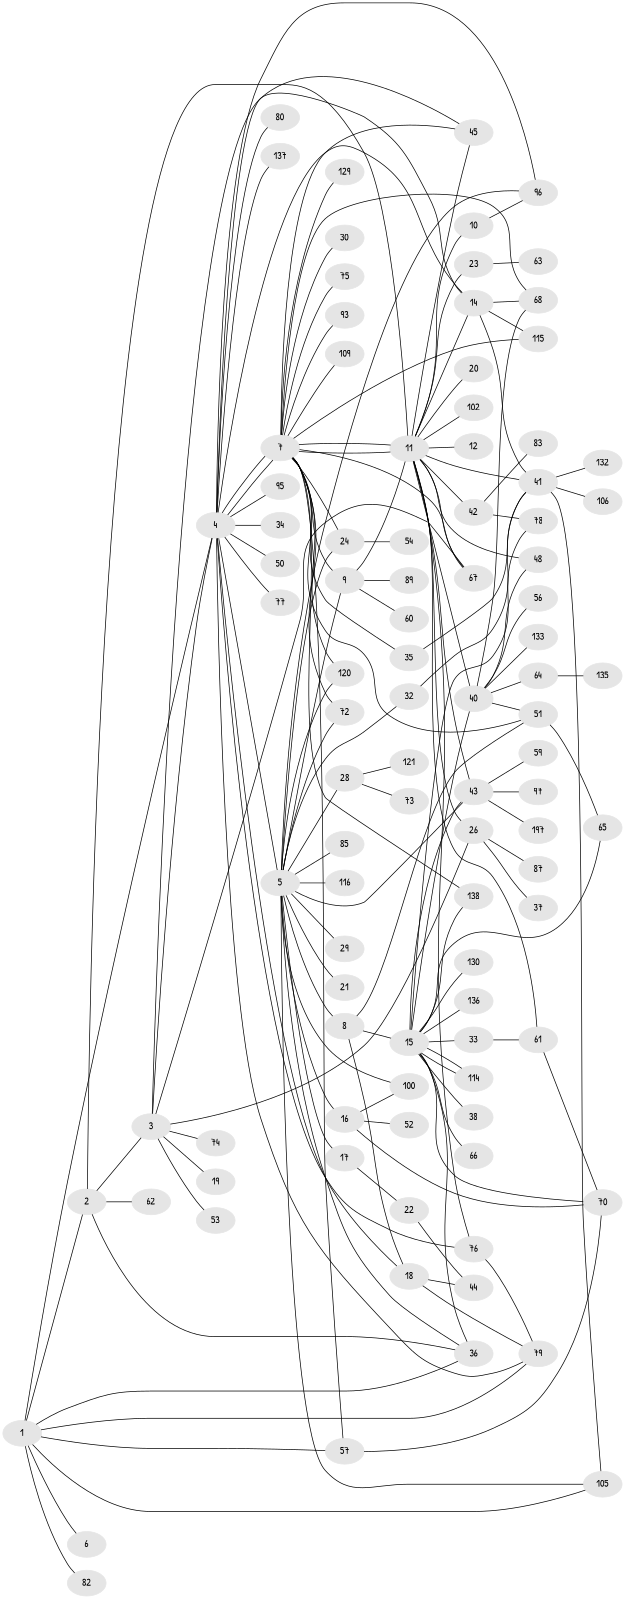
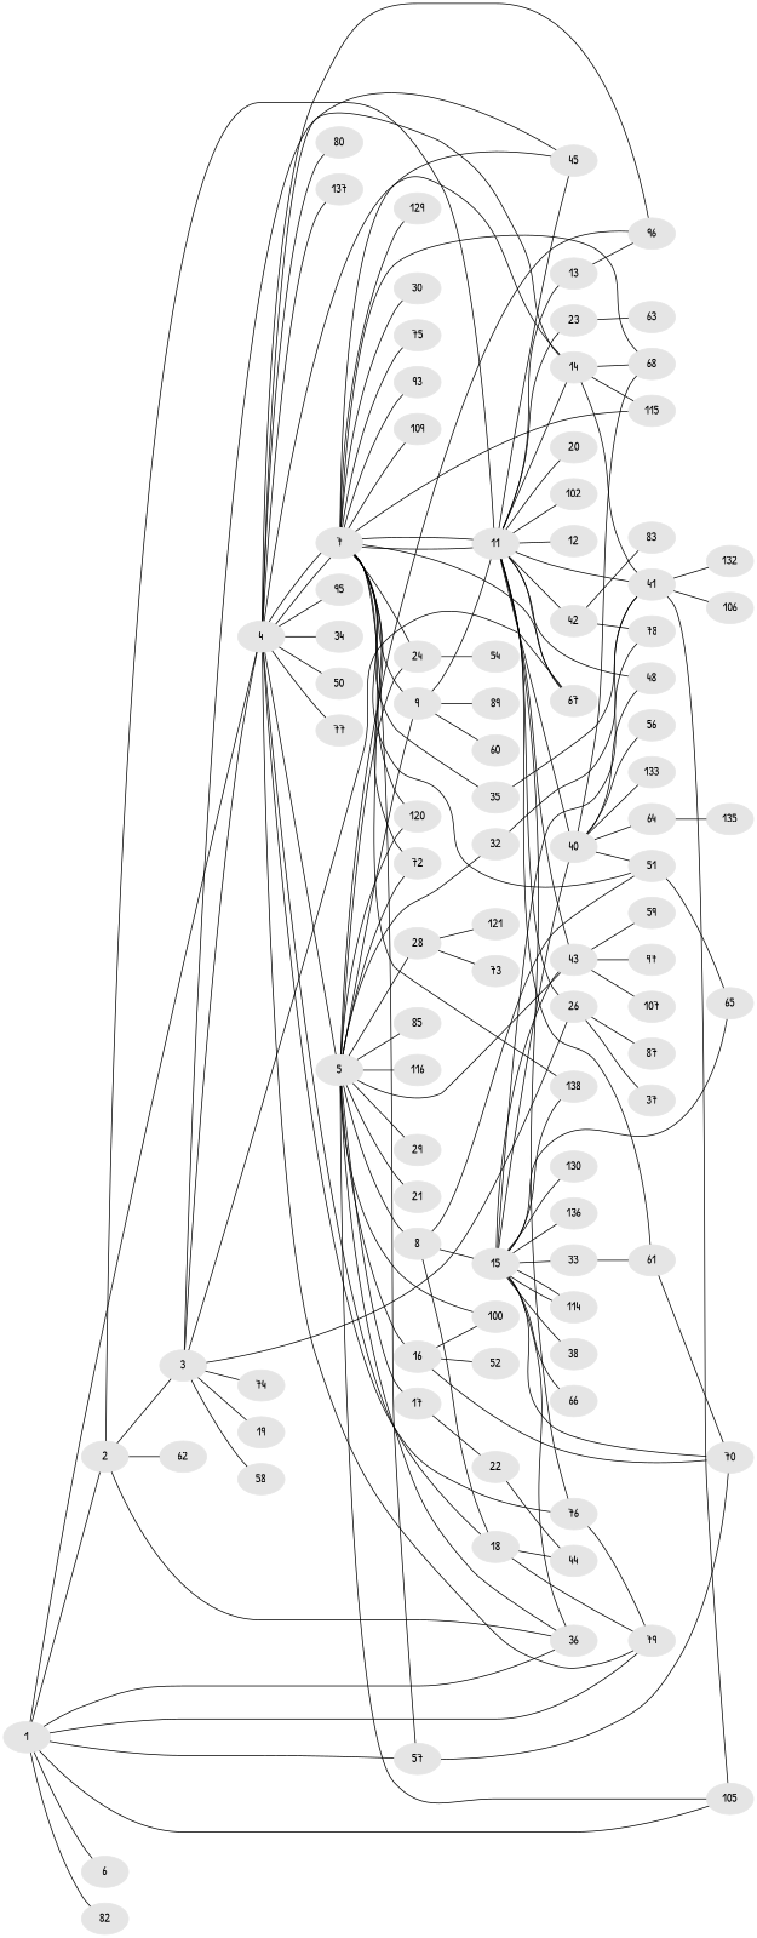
  graph {
    fontname="Patrick Hand"
    rankdir=LR
    node [color=gray90 fontname="Patrick Hand" style=filled]
    edge [fontname="Patrick Hand"]
    1
    2
    4 [super="+55"]
    6
    36 [super="+131+91+94+86+49"]
    79 [super="+113"]
    82
    105 [super="+108"]
    57
    3 [super="+71+88"]
    11 [super="+46+110+127+90+103+69"]
    62
    14 [super="+31"]
    5 [super="+10"]
    7 [super="+47+27"]
    18
    n17 [label=95]
    34
    45
    50
    76 [super="+139+104"]
    77
    80
    96
    137
    19
    26
-   58 [label=53]
+   58
    67
    74
    43
    12
-   13 [label=10]
+   13
    20
    23
    40
    41
    42
    48
    61 [super="+99"]
    102
    70 [super="+92+124"]
    68
    115 [super="+123"]
    37
    87 [super="+98+117+111"]
    8
    9
    16
    17
    21
    24 [super="+39"]
    28
    29
    32
    72
    85
    100
    116
    120
    30
    35
    51 [super="+84+81"]
    75
    93
    109
    129
    138
    44
    15
    60
    89
    52
    22 [super="+125"]
    54
    73
    121
    59
    97
-   107 [label=197]
+   107
    65 [super="+101"]
    33
    38
    66
    78
    114
    130
    136
    63
    56
    64
    133
    106
    132
    83
    135
    1 -- 2
    1 -- 4
    1 -- 6
    1 -- 36
    1 -- 79
    1 -- 82
    1 -- 105
    1 -- 57
    2 -- 36
    2 -- 3
    2 -- 11
    2 -- 62
    4 -- 79
    4 -- 14
    4 -- 5
    4 -- 7
    4 -- 7
    4 -- 18
    4 -- n17
    4 -- 34
    4 -- 45
    4 -- 50
    4 -- 76
    4 -- 77
    4 -- 80
    4 -- 96
    4 -- 137
    57 -- 70
    3 -- 4
    3 -- 14
    3 -- 19
    3 -- 26
    3 -- 58
    3 -- 67
    3 -- 74
    11 -- 14
    11 -- 45
    11 -- 76
    11 -- 26
    11 -- 67
    11 -- 43
    11 -- 12
    11 -- 13
    11 -- 20
    11 -- 23
    11 -- 40
    11 -- 41
    11 -- 42
    11 -- 48
    11 -- 61
    11 -- 102
    14 -- 41
    14 -- 68
    14 -- 115
    5 -- 36
    5 -- 105
    5 -- 96
    5 -- 43
    5 -- 8
    5 -- 9
    5 -- 16
    5 -- 17
    5 -- 21
    5 -- 24
    5 -- 28
    5 -- 29
    5 -- 32
    5 -- 72
    5 -- 85
    5 -- 100
    5 -- 116
    5 -- 120
    7 -- 57
    7 -- 11
    7 -- 11
    7 -- 45
    7 -- 67
    7 -- 68
    7 -- 115
    7 -- 9 [weight=2]
    7 -- 24 [weight=2]
    7 -- 72
    7 -- 120
    7 -- 30
    7 -- 35
    7 -- 51
    7 -- 75
    7 -- 93
    7 -- 109
    7 -- 129
    7 -- 138
    18 -- 79
    18 -- 44
    76 -- 79
    26 -- 37
    26 -- 87
    43 -- 59
    43 -- 97
    43 -- 107
    13 -- 96
    23 -- 63
    40 -- 48
    40 -- 68
    40 -- 51
    40 -- 56
    40 -- 64
    40 -- 133
    41 -- 105
    41 -- 106
    41 -- 132
    42 -- 78
    42 -- 83
    61 -- 70
    8 -- 18
    8 -- 51
    8 -- 15
    9 -- 11
    9 -- 60
    9 -- 89
    16 -- 70
    16 -- 100
    16 -- 52
    17 -- 22
    24 -- 54
    28 -- 73
    28 -- 121
    32 -- 41
    35 -- 41
    51 -- 65
    15 -- 36
    15 -- 43
    15 -- 40
    15 -- 70
    15 -- 138
    15 -- 65
    15 -- 33
    15 -- 38
    15 -- 66
    15 -- 78
    15 -- 114
    15 -- 114
    15 -- 130
    15 -- 136
    22 -- 44
    33 -- 61
    64 -- 135
  }
